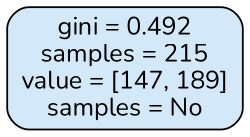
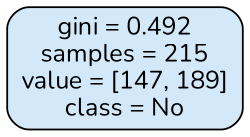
  digraph {
    ranksep=equally
    splines=polyline
    fontname=Nunito
-   n1 [color=black fillcolor="#d3e9f9" fontname=Nunito label="gini = 0.492\nsamples = 215\nvalue = [147, 189]\nsamples = No" shape=box style="filled, rounded"]
+   n1 [color=black fillcolor="#d3e9f9" fontname=Nunito label="gini = 0.492\nsamples = 215\nvalue = [147, 189]\nclass = No" shape=box style="filled, rounded"]
    subgraph sub_1 {
      rank=same
      n1
    }
  }
